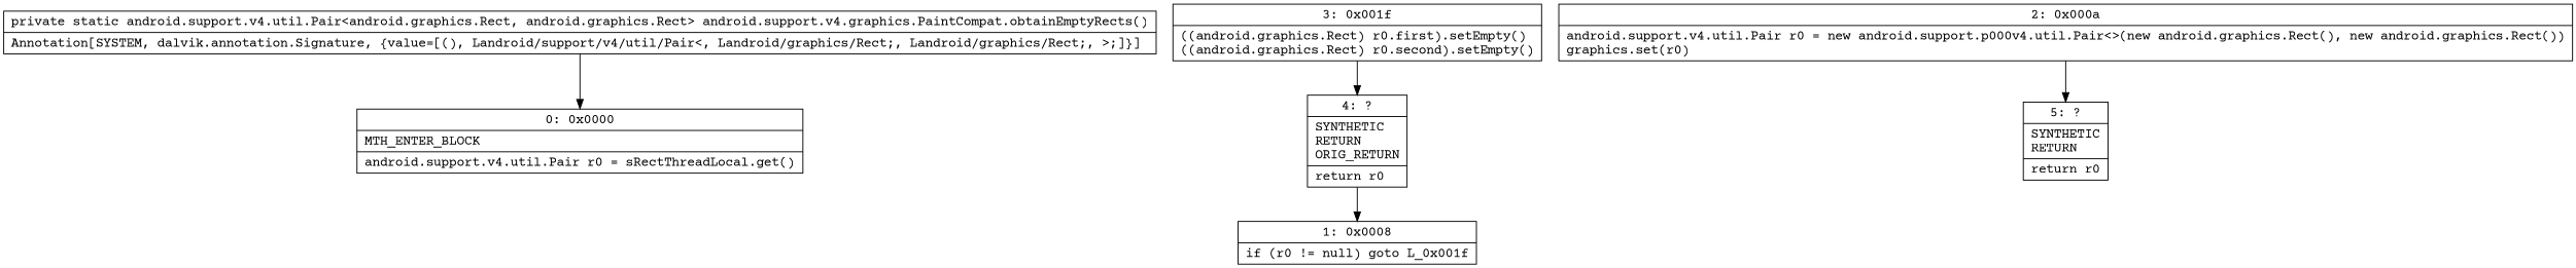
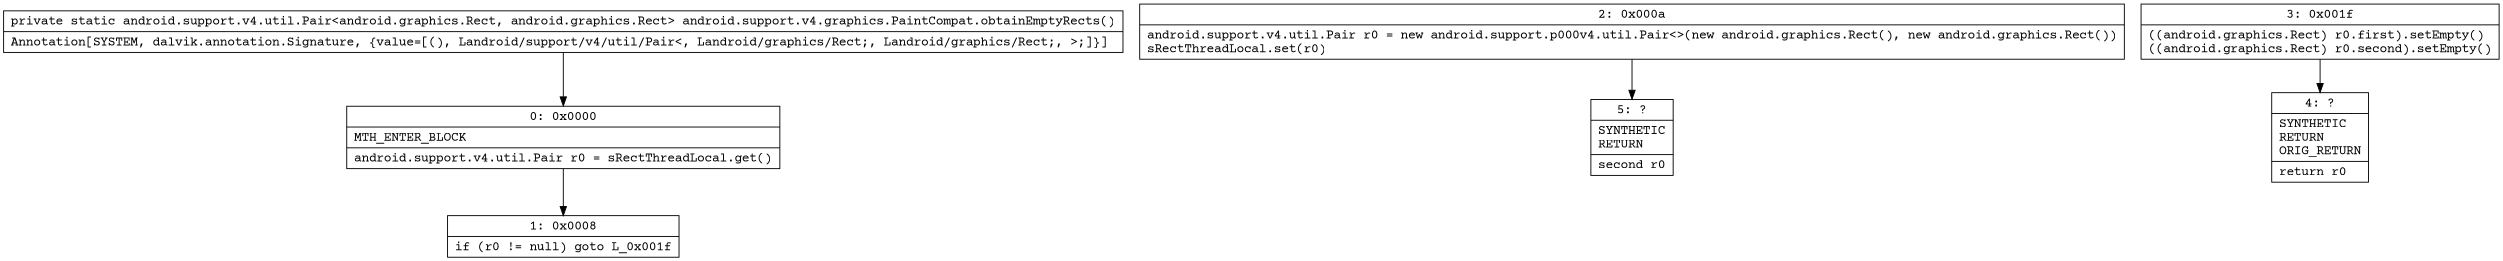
  digraph {
    fontname="Courier Prime"
    node [fontname="Courier Prime" shape=record]
    edge [fontname="Courier Prime"]
    n1 [label="{0\:\ 0x0000|MTH_ENTER_BLOCK\l|android.support.v4.util.Pair r0 = sRectThreadLocal.get()\l}"]
    n2 [label="{1\:\ 0x0008|if (r0 != null) goto L_0x001f\l}"]
-   n3 [label="{2\:\ 0x000a|android.support.v4.util.Pair r0 = new android.support.p000v4.util.Pair\<\>(new android.graphics.Rect(), new android.graphics.Rect())\lgraphics.set(r0)\l}"]
-   n4 [label="{5\:\ ?|SYNTHETIC\lRETURN\l|return r0\l}"]
+   n3 [label="{2\:\ 0x000a|android.support.v4.util.Pair r0 = new android.support.p000v4.util.Pair\<\>(new android.graphics.Rect(), new android.graphics.Rect())\lsRectThreadLocal.set(r0)\l}"]
+   n4 [label="{5\:\ ?|SYNTHETIC\lRETURN\l|second r0\l}"]
    n5 [label="{3\:\ 0x001f|((android.graphics.Rect) r0.first).setEmpty()\l((android.graphics.Rect) r0.second).setEmpty()\l}"]
    n6 [label="{4\:\ ?|SYNTHETIC\lRETURN\lORIG_RETURN\l|return r0\l}"]
    n7 [label="{private static android.support.v4.util.Pair\<android.graphics.Rect, android.graphics.Rect\> android.support.v4.graphics.PaintCompat.obtainEmptyRects()  | Annotation[SYSTEM, dalvik.annotation.Signature, \{value=[(), Landroid\/support\/v4\/util\/Pair\<, Landroid\/graphics\/Rect;, Landroid\/graphics\/Rect;, \>;]\}]\l}"]
-   n6 -> n2
+   n1 -> n2
    n3 -> n4
    n5 -> n6
    n7 -> n1
  }
